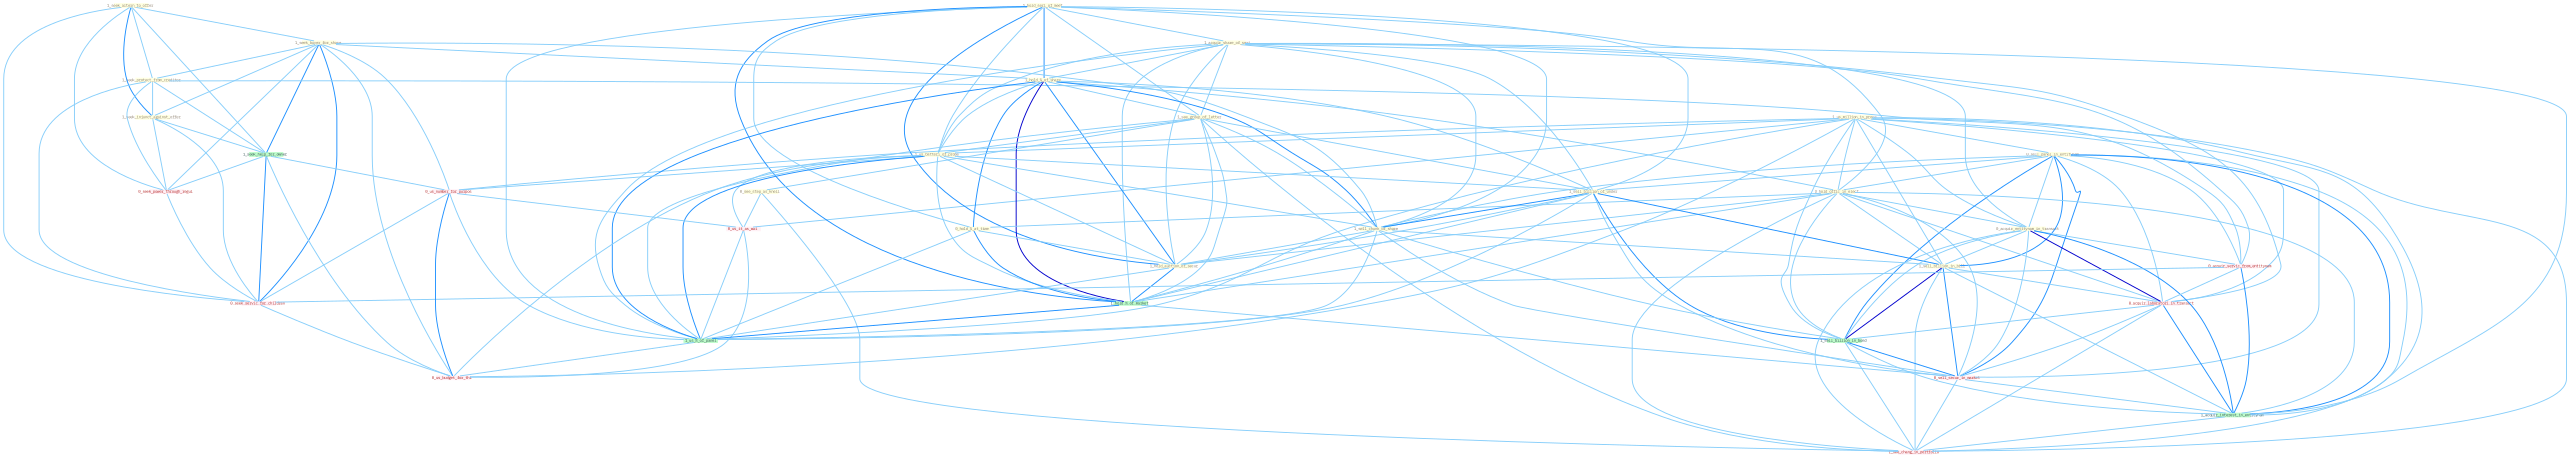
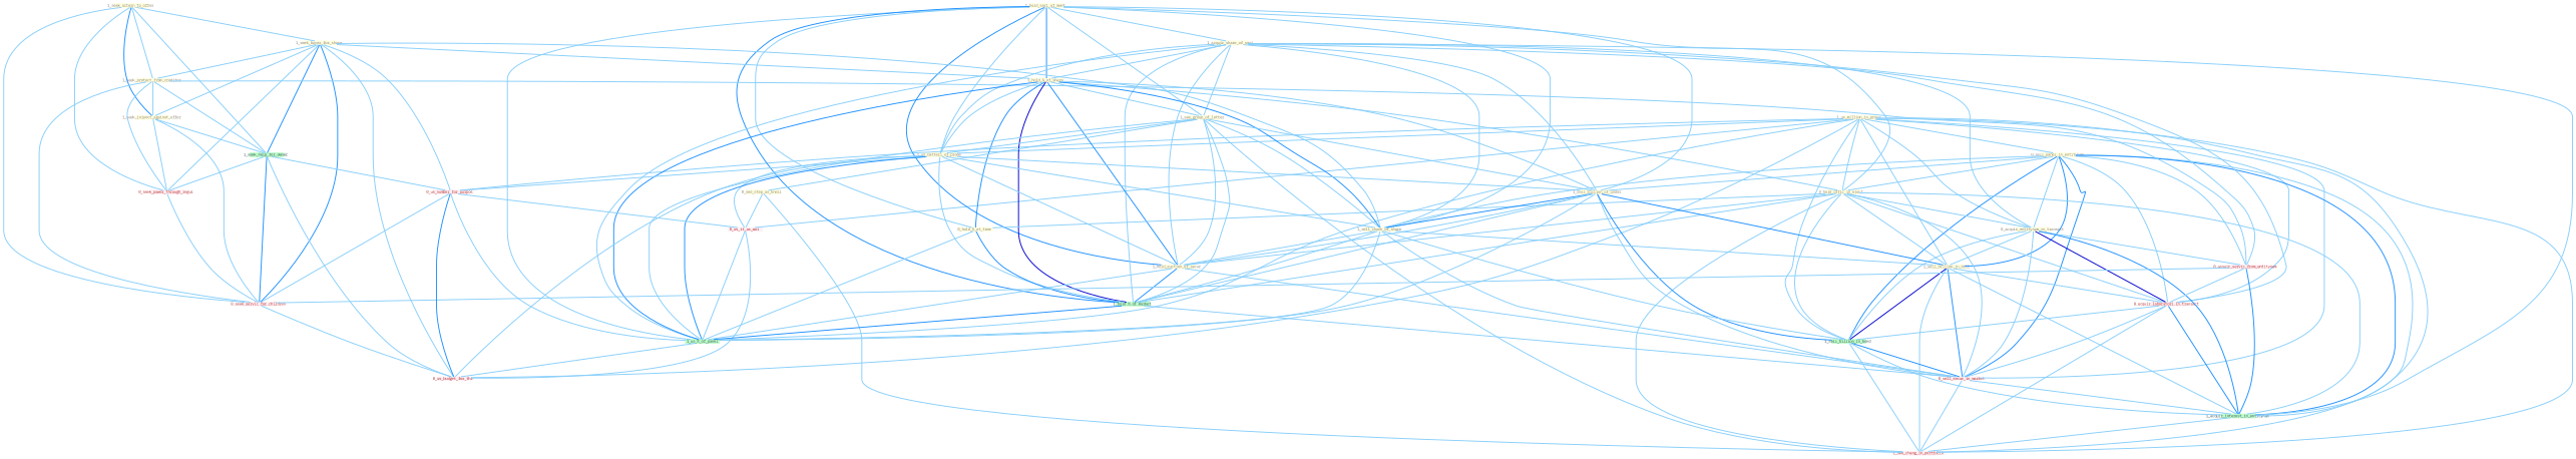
  graph {
    fontname="IBM Plex Mono"
    node [color="#ffffe0" fixedsize=true fontcolor="#8b7d6b" fontname="IBM Plex Mono" fontsize=4 shape=polygon style=filled]
    edge [color="#87cefa" fontname="IBM Plex Mono" w=1]
    "1_us_million_in_proce " [height=.06 width=.5]
    "1_hold_seri_of_meet " [height=.06 width=.5]
    "1_seek_altern_to_offer " [height=.06 width=.5]
    "0_sell_panel_in_entitynam " [height=.06 width=.5]
    "1_acquir_share_of_seri " [height=.06 width=.5]
    "1_seek_buyer_for_share " [height=.06 width=.5]
    "1_seek_protect_from_creditor " [height=.06 width=.5]
    "1_hold_%_of_share " [height=.06 width=.5]
    "1_see_group_of_letter " [height=.06 width=.5]
    "1_us_batteri_of_probe " [height=.06 width=.5]
    "0_hold_offic_in_elect " [height=.06 width=.5]
    n12 [height=.06 label="1_sell_billion_of_under" width=.5]
    "0_hold_%_at_time " [height=.06 width=.5]
    "1_sell_chunk_of_share " [height=.06 width=.5]
    "1_seek_injunct_against_offer " [height=.06 width=.5]
    "1_hold_auction_of_secur " [height=.06 width=.5]
    "0_acquir_entitynam_in_transact " [height=.06 width=.5]
    "0_see_step_as_knell " [height=.06 width=.5]
    "1_sell_billion_in_bill " [height=.06 width=.5]
    "0_acquir_servic_from_entitynam " [color="#fff0f5" fontcolor="#b22222" height=.06 width=.5]
    "0_seek_power_through_regul " [color="#fff0f5" fontcolor="#b22222" height=.06 width=.5]
    "0_us_number_for_purpos " [color="#fff0f5" fontcolor="#b22222" height=.06 width=.5]
    "0_acquir_laboratori_in_transact " [color="#fff0f5" fontcolor="#b22222" height=.06 width=.5]
    "0_us_it_as_wai " [color="#fff0f5" fontcolor="#b22222" height=.06 width=.5]
    "0_sell_secur_in_market " [color="#fff0f5" fontcolor="#b22222" height=.06 width=.5]
    "0_seek_servic_for_children " [color="#fff0f5" fontcolor="#b22222" height=.06 width=.5]
    "1_see_chang_in_portfolio " [color="#fff0f5" fontcolor="#b22222" height=.06 width=.5]
    "0_us_budget_for_thi " [color="#fff0f5" fontcolor="#b22222" height=.06 width=.5]
    "1_sell_billion_in_bond " [color="#BDFCC9" fontcolor="#2f4f4f" height=.06 width=.5]
    n30 [color="#BDFCC9" fontcolor="#2f4f4f" height=.06 label="1_us_%_of_panel" width=.5]
    "1_acquir_interest_in_entitynam " [color="#BDFCC9" fontcolor="#2f4f4f" height=.06 width=.5]
    "1_hold_%_of_market " [color="#BDFCC9" fontcolor="#2f4f4f" height=.06 width=.5]
    "1_seek_help_for_owner " [color="#BDFCC9" fontcolor="#2f4f4f" height=.06 width=.5]
    subgraph sub_1 {
      "1_us_million_in_proce "
      "1_hold_seri_of_meet "
      "1_seek_altern_to_offer "
      "0_sell_panel_in_entitynam "
      "1_acquir_share_of_seri "
      "1_seek_buyer_for_share "
      "1_seek_protect_from_creditor "
      "1_hold_%_of_share "
      "1_see_group_of_letter "
      "1_us_batteri_of_probe "
      "0_hold_offic_in_elect "
      n12
      "0_hold_%_at_time "
      "1_sell_chunk_of_share "
      "1_seek_injunct_against_offer "
      "1_hold_auction_of_secur "
      "0_acquir_entitynam_in_transact "
      "0_see_step_as_knell "
      "1_sell_billion_in_bill "
    }
    subgraph sub_2 {
      "0_acquir_servic_from_entitynam "
      "0_seek_power_through_regul "
      "0_us_number_for_purpos "
      "0_acquir_laboratori_in_transact "
      "0_us_it_as_wai "
      "0_sell_secur_in_market "
      "0_seek_servic_for_children "
      "1_see_chang_in_portfolio "
      "0_us_budget_for_thi "
    }
    "1_us_million_in_proce " -- "0_sell_panel_in_entitynam "
    "1_us_million_in_proce " -- "1_us_batteri_of_probe "
    "1_us_million_in_proce " -- "0_hold_offic_in_elect "
    "1_us_million_in_proce " -- "0_acquir_entitynam_in_transact "
    "1_us_million_in_proce " -- "1_sell_billion_in_bill "
    "1_us_million_in_proce " -- "0_us_number_for_purpos "
    "1_us_million_in_proce " -- "0_acquir_laboratori_in_transact "
    "1_us_million_in_proce " -- "0_us_it_as_wai "
    "1_us_million_in_proce " -- "0_sell_secur_in_market "
    "1_us_million_in_proce " -- "1_see_chang_in_portfolio "
    "1_us_million_in_proce " -- "0_us_budget_for_thi "
    "1_us_million_in_proce " -- "1_sell_billion_in_bond "
    "1_us_million_in_proce " -- n30
    "1_us_million_in_proce " -- "1_acquir_interest_in_entitynam "
    "1_hold_seri_of_meet " -- "1_acquir_share_of_seri "
    "1_hold_seri_of_meet " -- "1_hold_%_of_share " [color="#1e90ff" w=2]
    "1_hold_seri_of_meet " -- "1_see_group_of_letter "
    "1_hold_seri_of_meet " -- "1_us_batteri_of_probe "
    "1_hold_seri_of_meet " -- "0_hold_offic_in_elect "
    "1_hold_seri_of_meet " -- n12
    "1_hold_seri_of_meet " -- "0_hold_%_at_time "
    "1_hold_seri_of_meet " -- "1_sell_chunk_of_share "
    "1_hold_seri_of_meet " -- "1_hold_auction_of_secur " [color="#1e90ff" w=2]
    "1_hold_seri_of_meet " -- n30
    "1_hold_seri_of_meet " -- "1_hold_%_of_market " [color="#1e90ff" w=2]
    "1_seek_altern_to_offer " -- "1_seek_buyer_for_share "
    "1_seek_altern_to_offer " -- "1_seek_protect_from_creditor "
    "1_seek_altern_to_offer " -- "1_seek_injunct_against_offer " [color="#1e90ff" w=2]
    "1_seek_altern_to_offer " -- "0_seek_power_through_regul "
    "1_seek_altern_to_offer " -- "0_seek_servic_for_children "
    "1_seek_altern_to_offer " -- "1_seek_help_for_owner "
    "0_sell_panel_in_entitynam " -- "0_hold_offic_in_elect "
    "0_sell_panel_in_entitynam " -- n12
    "0_sell_panel_in_entitynam " -- "1_sell_chunk_of_share "
    "0_sell_panel_in_entitynam " -- "0_acquir_entitynam_in_transact "
    "0_sell_panel_in_entitynam " -- "1_sell_billion_in_bill " [color="#1e90ff" w=2]
    "0_sell_panel_in_entitynam " -- "0_acquir_servic_from_entitynam "
    "0_sell_panel_in_entitynam " -- "0_acquir_laboratori_in_transact "
    "0_sell_panel_in_entitynam " -- "0_sell_secur_in_market " [color="#1e90ff" w=2]
    "0_sell_panel_in_entitynam " -- "1_see_chang_in_portfolio "
    "0_sell_panel_in_entitynam " -- "1_sell_billion_in_bond " [color="#1e90ff" w=2]
    "0_sell_panel_in_entitynam " -- "1_acquir_interest_in_entitynam " [color="#1e90ff" w=2]
    "1_acquir_share_of_seri " -- "1_hold_%_of_share "
    "1_acquir_share_of_seri " -- "1_see_group_of_letter "
    "1_acquir_share_of_seri " -- "1_us_batteri_of_probe "
    "1_acquir_share_of_seri " -- n12
    "1_acquir_share_of_seri " -- "1_sell_chunk_of_share "
    "1_acquir_share_of_seri " -- "1_hold_auction_of_secur "
    "1_acquir_share_of_seri " -- "0_acquir_entitynam_in_transact "
    "1_acquir_share_of_seri " -- "0_acquir_servic_from_entitynam "
    "1_acquir_share_of_seri " -- "0_acquir_laboratori_in_transact "
    "1_acquir_share_of_seri " -- n30
    "1_acquir_share_of_seri " -- "1_acquir_interest_in_entitynam "
    "1_acquir_share_of_seri " -- "1_hold_%_of_market "
    "1_seek_buyer_for_share " -- "1_seek_protect_from_creditor "
    "1_seek_buyer_for_share " -- "1_hold_%_of_share "
    "1_seek_buyer_for_share " -- "1_sell_chunk_of_share "
    "1_seek_buyer_for_share " -- "1_seek_injunct_against_offer "
    "1_seek_buyer_for_share " -- "0_seek_power_through_regul "
    "1_seek_buyer_for_share " -- "0_us_number_for_purpos "
    "1_seek_buyer_for_share " -- "0_seek_servic_for_children " [color="#1e90ff" w=2]
    "1_seek_buyer_for_share " -- "0_us_budget_for_thi "
    "1_seek_buyer_for_share " -- "1_seek_help_for_owner " [color="#1e90ff" w=2]
    "1_seek_protect_from_creditor " -- "1_seek_injunct_against_offer "
    "1_seek_protect_from_creditor " -- "0_acquir_servic_from_entitynam "
    "1_seek_protect_from_creditor " -- "0_seek_power_through_regul "
    "1_seek_protect_from_creditor " -- "0_seek_servic_for_children "
    "1_seek_protect_from_creditor " -- "1_seek_help_for_owner "
    "1_hold_%_of_share " -- "1_see_group_of_letter "
    "1_hold_%_of_share " -- "1_us_batteri_of_probe "
    "1_hold_%_of_share " -- "0_hold_offic_in_elect "
    "1_hold_%_of_share " -- n12
    "1_hold_%_of_share " -- "0_hold_%_at_time " [color="#1e90ff" w=2]
    "1_hold_%_of_share " -- "1_sell_chunk_of_share " [color="#1e90ff" w=2]
    "1_hold_%_of_share " -- "1_hold_auction_of_secur " [color="#1e90ff" w=2]
    "1_hold_%_of_share " -- n30 [color="#1e90ff" w=2]
    "1_hold_%_of_share " -- "1_hold_%_of_market " [color="#0000cd" w=3]
    "1_see_group_of_letter " -- "1_us_batteri_of_probe "
    "1_see_group_of_letter " -- n12
    "1_see_group_of_letter " -- "1_sell_chunk_of_share "
    "1_see_group_of_letter " -- "1_hold_auction_of_secur "
    "1_see_group_of_letter " -- "0_see_step_as_knell "
    "1_see_group_of_letter " -- "1_see_chang_in_portfolio "
    "1_see_group_of_letter " -- n30
    "1_see_group_of_letter " -- "1_hold_%_of_market "
    "1_us_batteri_of_probe " -- n12
    "1_us_batteri_of_probe " -- "1_sell_chunk_of_share "
    "1_us_batteri_of_probe " -- "1_hold_auction_of_secur "
    "1_us_batteri_of_probe " -- "0_us_number_for_purpos "
    "1_us_batteri_of_probe " -- "0_us_it_as_wai "
    "1_us_batteri_of_probe " -- "0_us_budget_for_thi "
    "1_us_batteri_of_probe " -- n30 [color="#1e90ff" w=2]
    "1_us_batteri_of_probe " -- "1_hold_%_of_market "
    "0_hold_offic_in_elect " -- "0_hold_%_at_time "
    "0_hold_offic_in_elect " -- "1_hold_auction_of_secur "
    "0_hold_offic_in_elect " -- "0_acquir_entitynam_in_transact "
    "0_hold_offic_in_elect " -- "1_sell_billion_in_bill "
    "0_hold_offic_in_elect " -- "0_acquir_laboratori_in_transact "
    "0_hold_offic_in_elect " -- "0_sell_secur_in_market "
    "0_hold_offic_in_elect " -- "1_see_chang_in_portfolio "
    "0_hold_offic_in_elect " -- "1_sell_billion_in_bond "
    "0_hold_offic_in_elect " -- "1_acquir_interest_in_entitynam "
    "0_hold_offic_in_elect " -- "1_hold_%_of_market "
    n12 -- "1_sell_chunk_of_share " [color="#1e90ff" w=2]
    n12 -- "1_hold_auction_of_secur "
    n12 -- "1_sell_billion_in_bill " [color="#1e90ff" w=2]
    n12 -- "0_sell_secur_in_market "
    n12 -- "1_sell_billion_in_bond " [color="#1e90ff" w=2]
    n12 -- n30
    n12 -- "1_hold_%_of_market "
-   "0_hold_%_at_time " -- "1_hold_auction_of_secur "
+   "0_sell_secur_in_market " -- "1_hold_auction_of_secur "
    "0_hold_%_at_time " -- n30
    "0_hold_%_at_time " -- "1_hold_%_of_market " [color="#1e90ff" w=2]
    "1_sell_chunk_of_share " -- "1_hold_auction_of_secur "
    "1_sell_chunk_of_share " -- "1_sell_billion_in_bill "
    "1_sell_chunk_of_share " -- "0_sell_secur_in_market "
    "1_sell_chunk_of_share " -- "1_sell_billion_in_bond "
    "1_sell_chunk_of_share " -- n30
    "1_sell_chunk_of_share " -- "1_hold_%_of_market "
    "1_seek_injunct_against_offer " -- "0_seek_power_through_regul "
    "1_seek_injunct_against_offer " -- "0_seek_servic_for_children "
    "1_seek_injunct_against_offer " -- "1_seek_help_for_owner "
    "1_hold_auction_of_secur " -- n30
    "1_hold_auction_of_secur " -- "1_hold_%_of_market " [color="#1e90ff" w=2]
    "0_acquir_entitynam_in_transact " -- "1_sell_billion_in_bill "
    "0_acquir_entitynam_in_transact " -- "0_acquir_servic_from_entitynam "
    "0_acquir_entitynam_in_transact " -- "0_acquir_laboratori_in_transact " [color="#0000cd" w=3]
    "0_acquir_entitynam_in_transact " -- "0_sell_secur_in_market "
-   "0_acquir_entitynam_in_transact " -- "1_see_chang_in_portfolio "
    "0_acquir_entitynam_in_transact " -- "1_sell_billion_in_bond "
    "0_acquir_entitynam_in_transact " -- "1_acquir_interest_in_entitynam " [color="#1e90ff" w=2]
    "0_see_step_as_knell " -- "0_us_it_as_wai "
    "0_see_step_as_knell " -- "1_see_chang_in_portfolio "
    "1_sell_billion_in_bill " -- "0_acquir_laboratori_in_transact "
    "1_sell_billion_in_bill " -- "0_sell_secur_in_market " [color="#1e90ff" w=2]
    "1_sell_billion_in_bill " -- "1_see_chang_in_portfolio "
    "1_sell_billion_in_bill " -- "1_sell_billion_in_bond " [color="#0000cd" w=3]
    "1_sell_billion_in_bill " -- "1_acquir_interest_in_entitynam "
    "0_acquir_servic_from_entitynam " -- "0_acquir_laboratori_in_transact "
    "0_acquir_servic_from_entitynam " -- "0_seek_servic_for_children "
    "0_acquir_servic_from_entitynam " -- "1_acquir_interest_in_entitynam " [color="#1e90ff" w=2]
    "0_seek_power_through_regul " -- "0_seek_servic_for_children "
    "0_us_number_for_purpos " -- "0_us_it_as_wai "
    "0_us_number_for_purpos " -- "0_seek_servic_for_children "
    "0_us_number_for_purpos " -- "0_us_budget_for_thi " [color="#1e90ff" w=2]
    "0_us_number_for_purpos " -- n30
    "0_acquir_laboratori_in_transact " -- "0_sell_secur_in_market "
    "0_acquir_laboratori_in_transact " -- "1_see_chang_in_portfolio "
    "0_acquir_laboratori_in_transact " -- "1_sell_billion_in_bond "
    "0_acquir_laboratori_in_transact " -- "1_acquir_interest_in_entitynam " [color="#1e90ff" w=2]
    "0_us_it_as_wai " -- "0_us_budget_for_thi "
    "0_us_it_as_wai " -- n30
    "0_sell_secur_in_market " -- "1_see_chang_in_portfolio "
    "0_sell_secur_in_market " -- "1_acquir_interest_in_entitynam "
    "0_seek_servic_for_children " -- "0_us_budget_for_thi "
    "1_sell_billion_in_bond " -- "0_sell_secur_in_market " [color="#1e90ff" w=2]
    "1_sell_billion_in_bond " -- "1_see_chang_in_portfolio "
    "1_sell_billion_in_bond " -- "1_acquir_interest_in_entitynam "
    n30 -- "0_us_budget_for_thi "
    "1_acquir_interest_in_entitynam " -- "1_see_chang_in_portfolio "
    "1_hold_%_of_market " -- "0_sell_secur_in_market "
    "1_hold_%_of_market " -- n30 [color="#1e90ff" w=2]
    "1_seek_help_for_owner " -- "0_seek_power_through_regul "
    "1_seek_help_for_owner " -- "0_us_number_for_purpos "
    "1_seek_help_for_owner " -- "0_seek_servic_for_children " [color="#1e90ff" w=2]
    "1_seek_help_for_owner " -- "0_us_budget_for_thi "
  }
